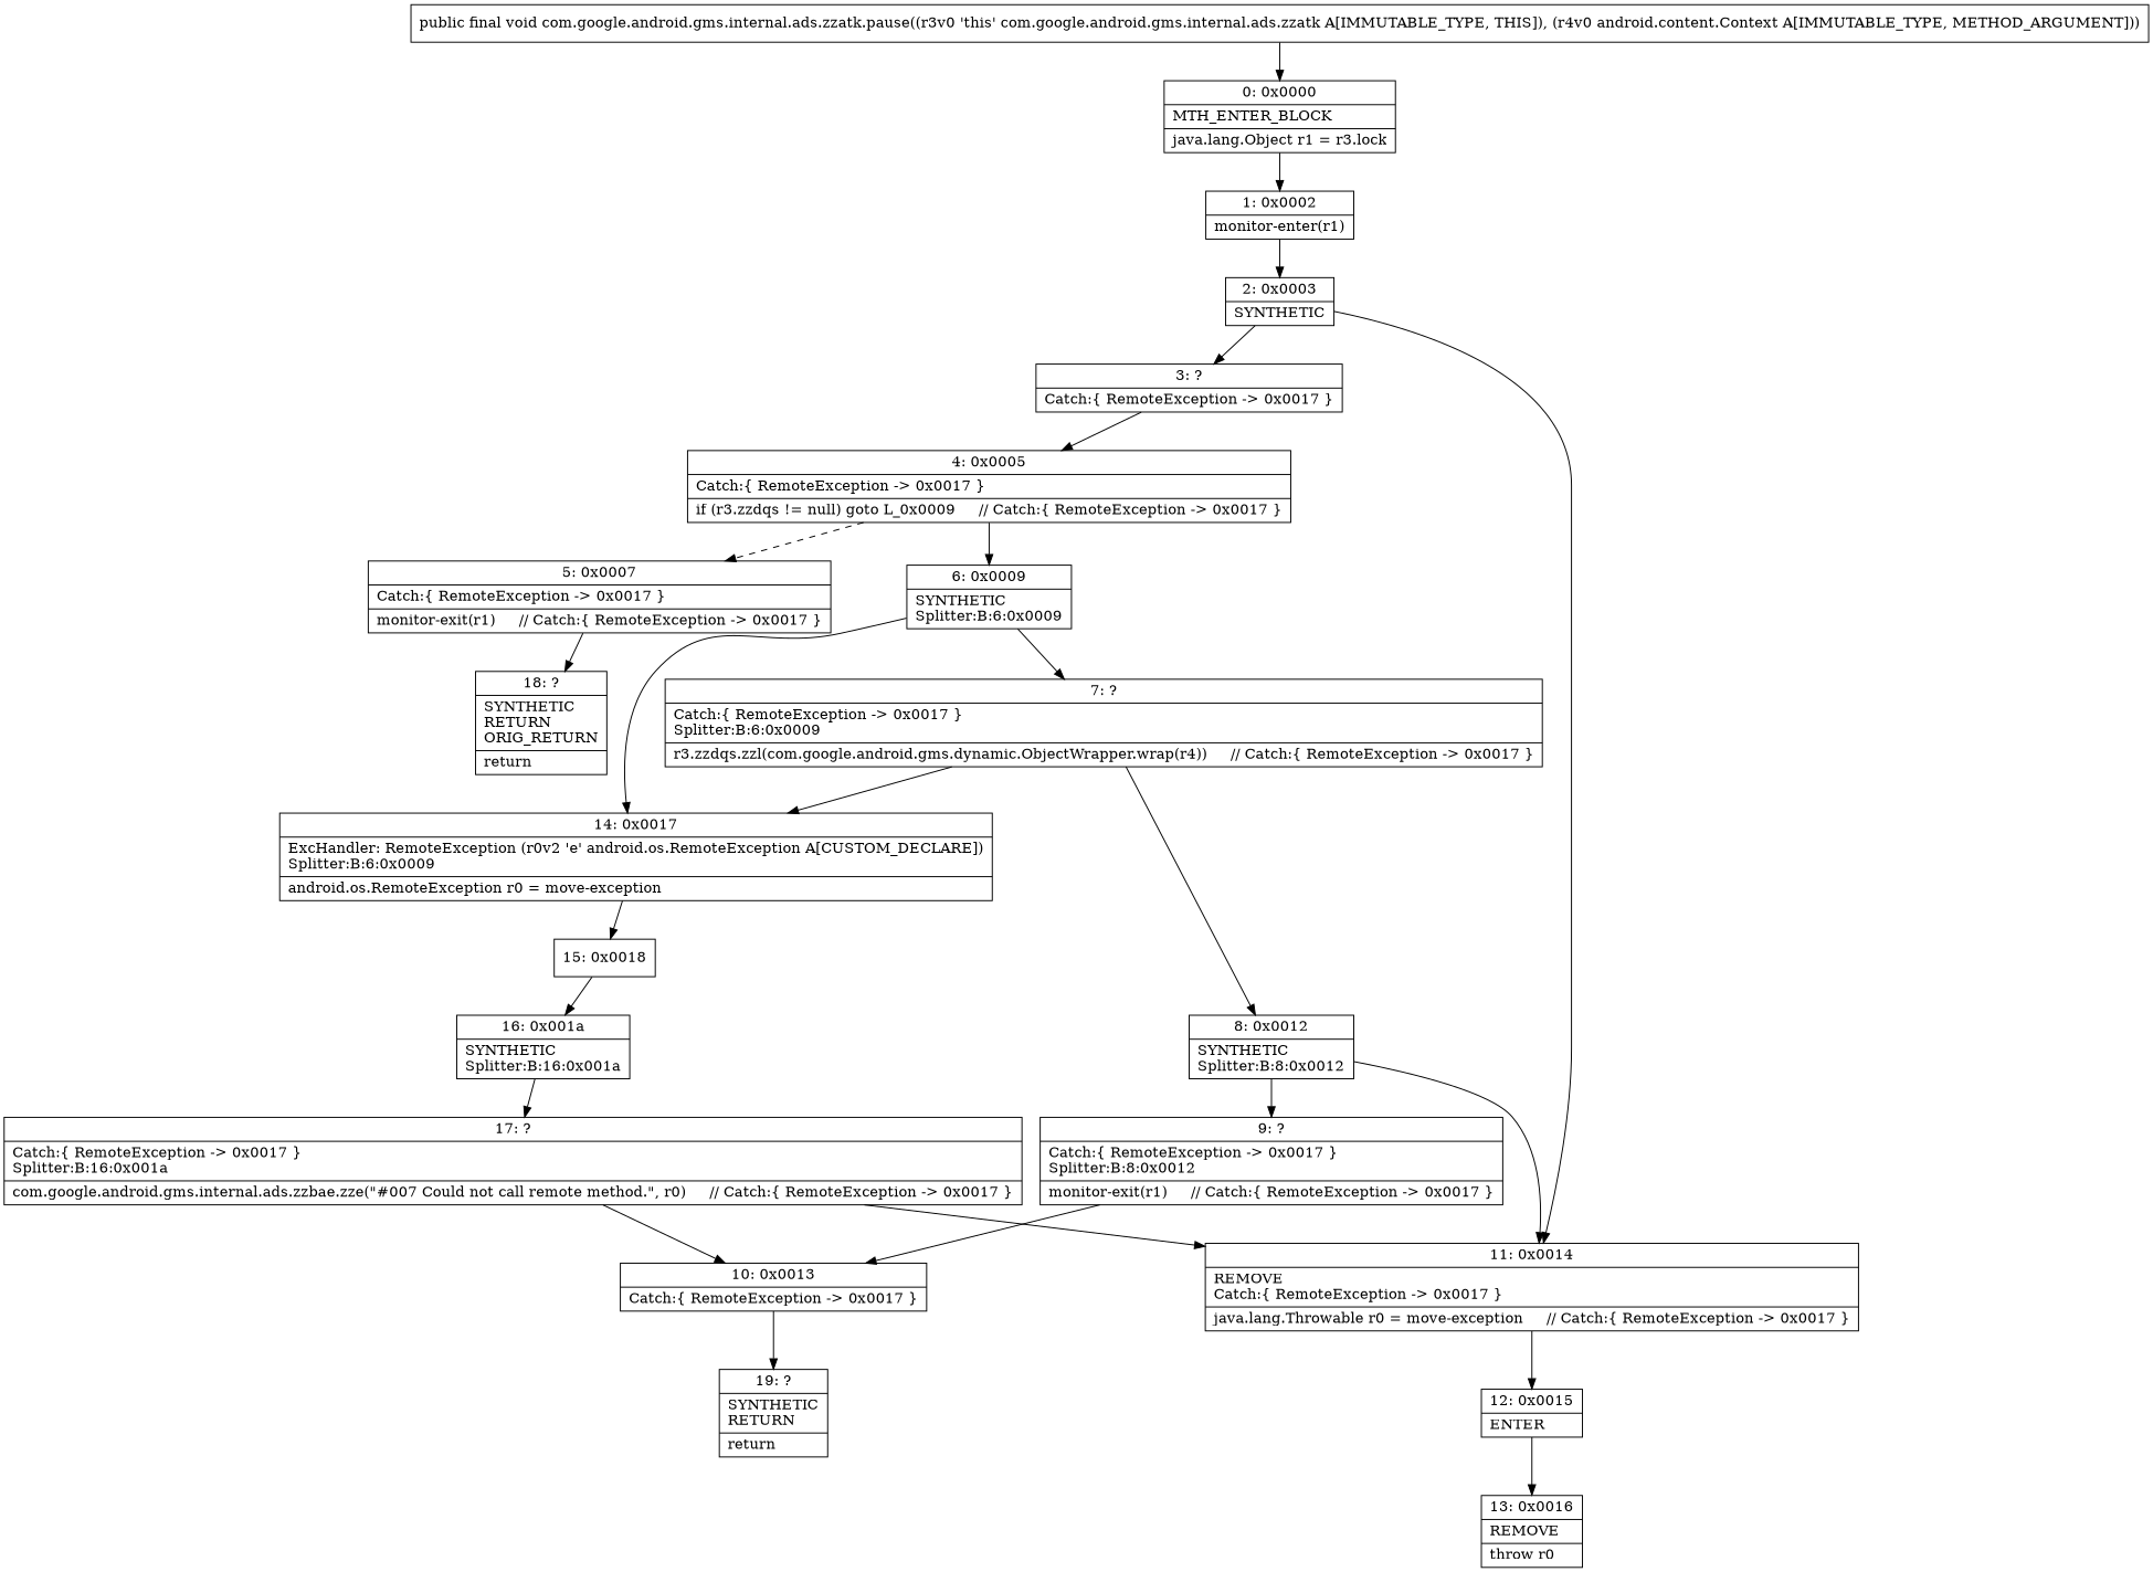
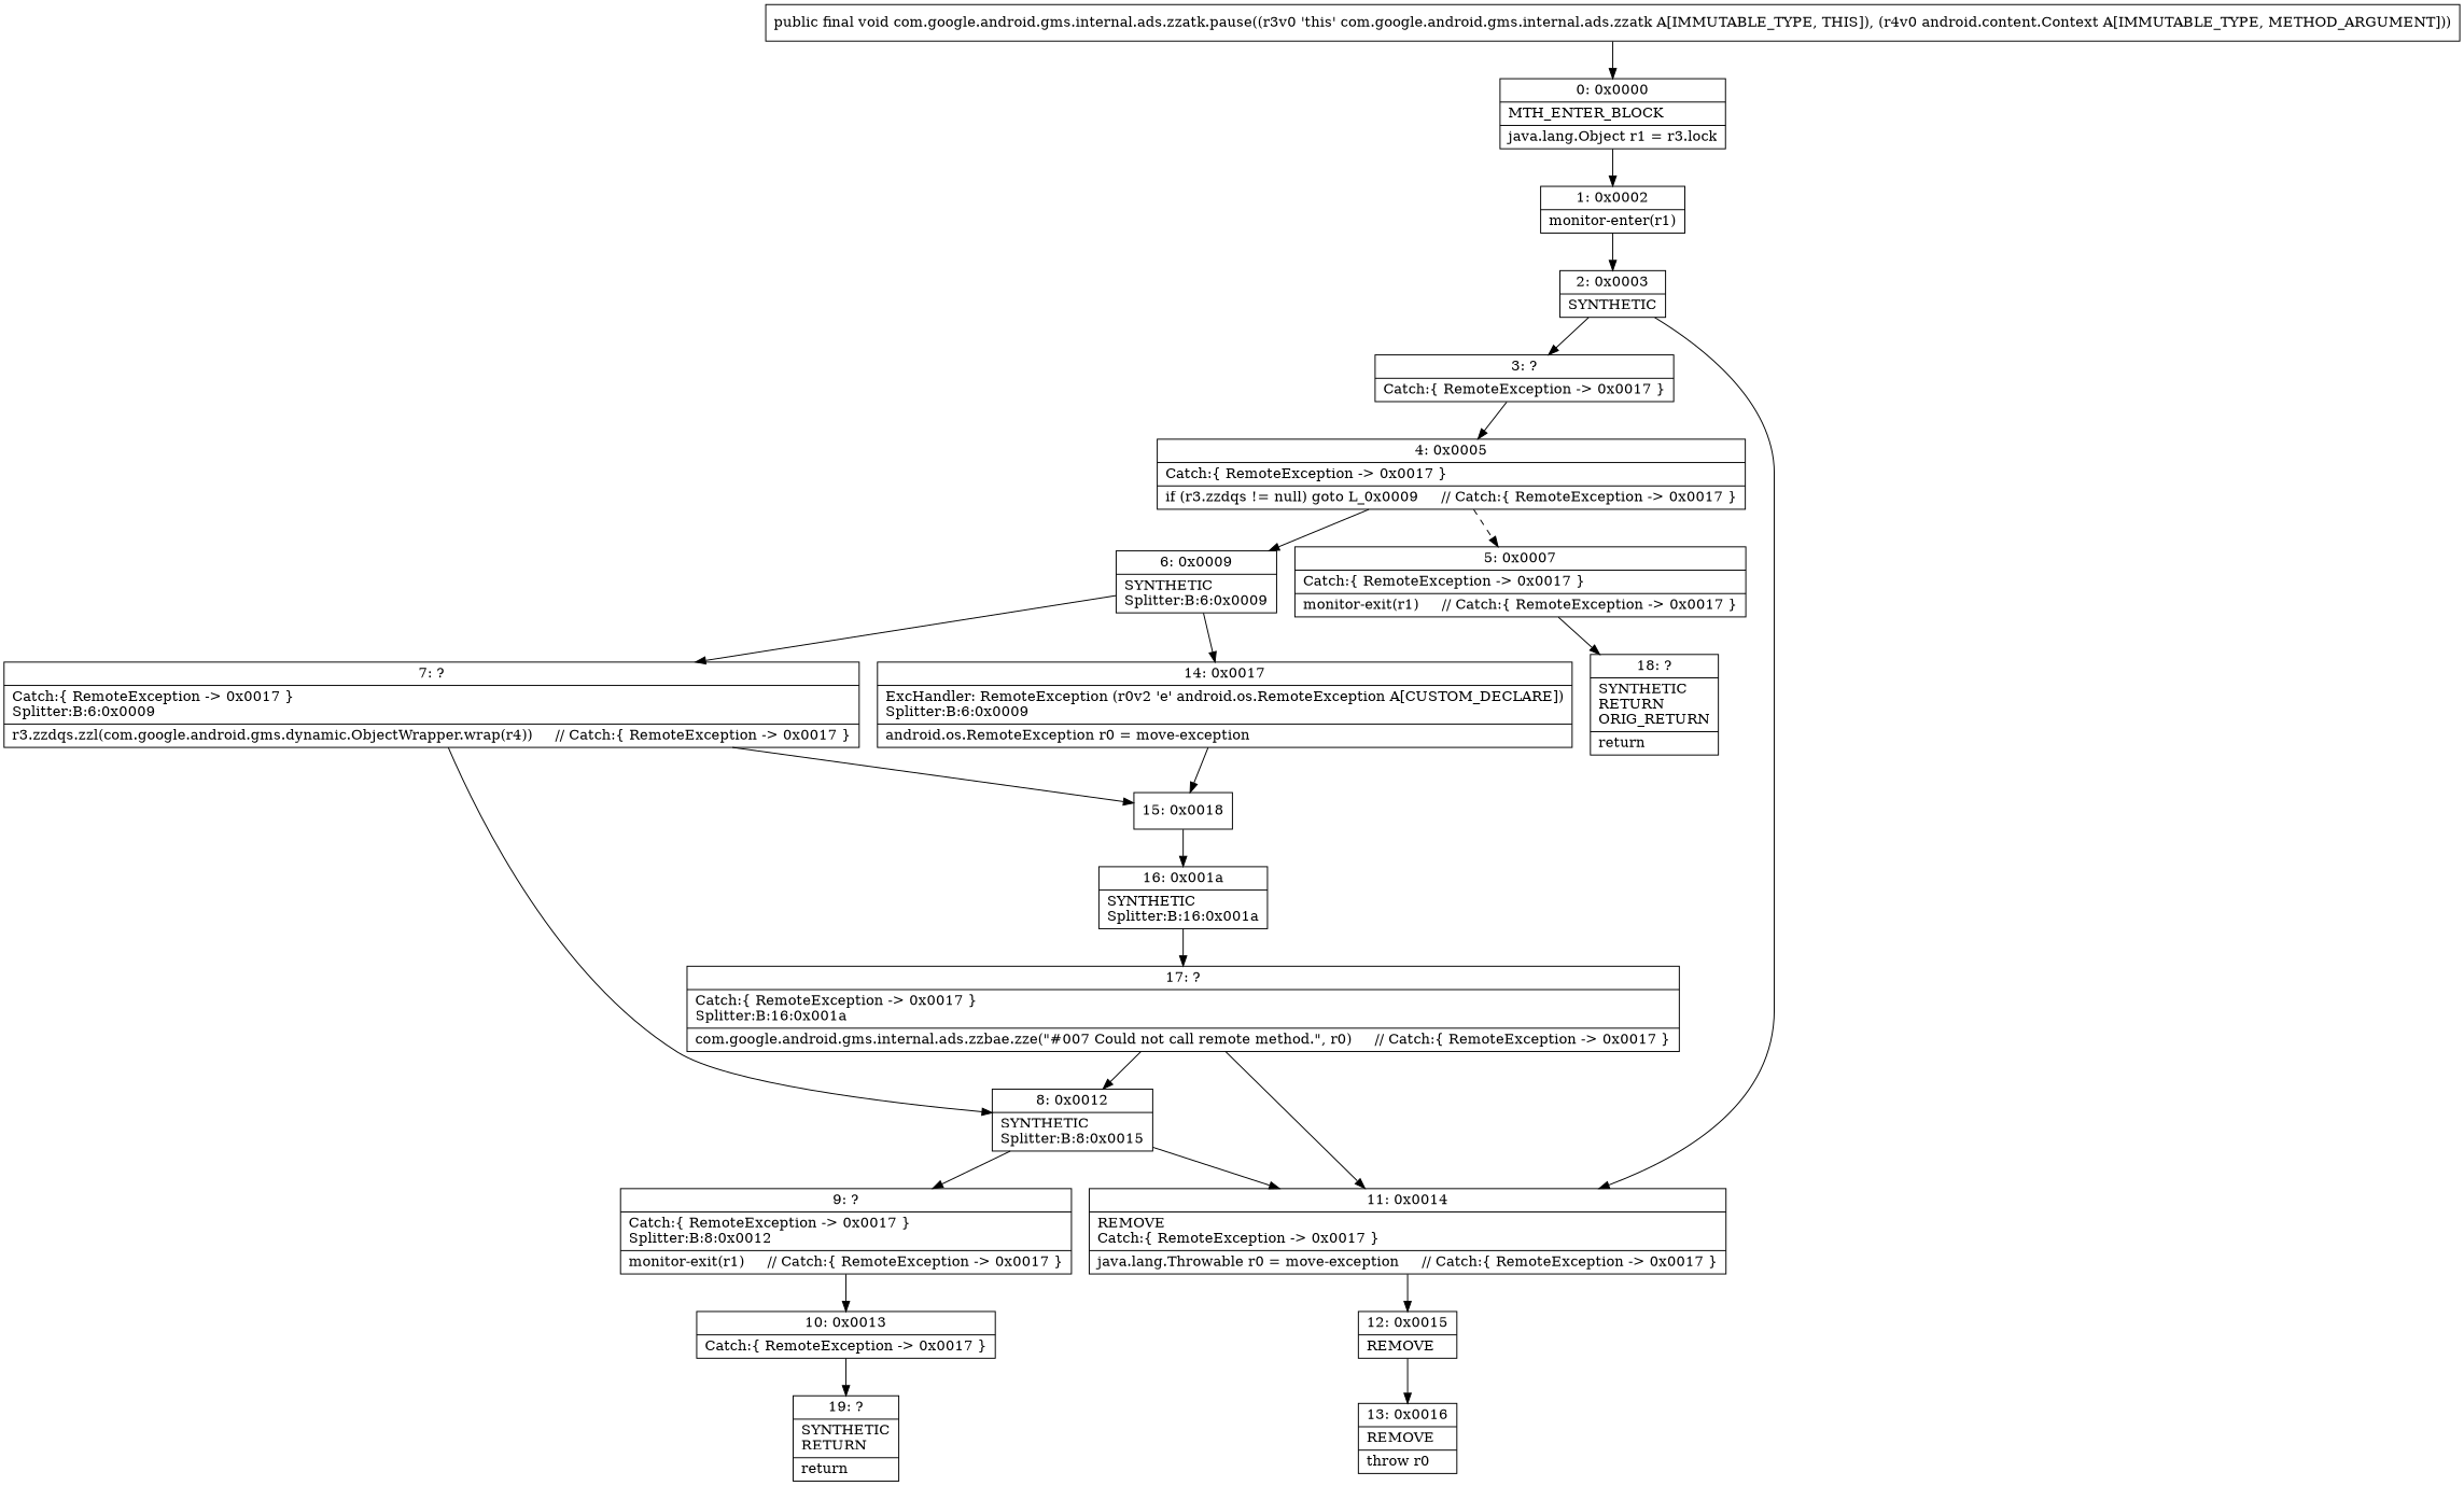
  digraph {
    node [shape=record]
    n1 [label="{0\:\ 0x0000|MTH_ENTER_BLOCK\l|java.lang.Object r1 = r3.lock\l}"]
    n2 [label="{1\:\ 0x0002|monitor\-enter(r1)\l}"]
    n3 [label="{2\:\ 0x0003|SYNTHETIC\l}"]
    n4 [label="{3\:\ ?|Catch:\{ RemoteException \-\> 0x0017 \}\l}"]
    n5 [label="{11\:\ 0x0014|REMOVE\lCatch:\{ RemoteException \-\> 0x0017 \}\l|java.lang.Throwable r0 = move\-exception     \/\/ Catch:\{ RemoteException \-\> 0x0017 \}\l}"]
    n6 [label="{4\:\ 0x0005|Catch:\{ RemoteException \-\> 0x0017 \}\l|if (r3.zzdqs != null) goto L_0x0009     \/\/ Catch:\{ RemoteException \-\> 0x0017 \}\l}"]
-   n7 [label="{12\:\ 0x0015|ENTER\l}"]
+   n7 [label="{12\:\ 0x0015|REMOVE\l}"]
    n8 [label="{5\:\ 0x0007|Catch:\{ RemoteException \-\> 0x0017 \}\l|monitor\-exit(r1)     \/\/ Catch:\{ RemoteException \-\> 0x0017 \}\l}"]
    n9 [label="{6\:\ 0x0009|SYNTHETIC\lSplitter:B:6:0x0009\l}"]
    n10 [label="{18\:\ ?|SYNTHETIC\lRETURN\lORIG_RETURN\l|return\l}"]
    n11 [label="{7\:\ ?|Catch:\{ RemoteException \-\> 0x0017 \}\lSplitter:B:6:0x0009\l|r3.zzdqs.zzl(com.google.android.gms.dynamic.ObjectWrapper.wrap(r4))     \/\/ Catch:\{ RemoteException \-\> 0x0017 \}\l}"]
    n12 [label="{14\:\ 0x0017|ExcHandler: RemoteException (r0v2 'e' android.os.RemoteException A[CUSTOM_DECLARE])\lSplitter:B:6:0x0009\l|android.os.RemoteException r0 = move\-exception\l}"]
-   n13 [label="{8\:\ 0x0012|SYNTHETIC\lSplitter:B:8:0x0012\l}"]
+   n13 [label="{8\:\ 0x0012|SYNTHETIC\lSplitter:B:8:0x0015\l}"]
    n14 [label="{15\:\ 0x0018}"]
    n15 [label="{9\:\ ?|Catch:\{ RemoteException \-\> 0x0017 \}\lSplitter:B:8:0x0012\l|monitor\-exit(r1)     \/\/ Catch:\{ RemoteException \-\> 0x0017 \}\l}"]
    n16 [label="{10\:\ 0x0013|Catch:\{ RemoteException \-\> 0x0017 \}\l}"]
    n17 [label="{19\:\ ?|SYNTHETIC\lRETURN\l|return\l}"]
    n18 [label="{13\:\ 0x0016|REMOVE\l|throw r0\l}"]
    n19 [label="{16\:\ 0x001a|SYNTHETIC\lSplitter:B:16:0x001a\l}"]
    n20 [label="{17\:\ ?|Catch:\{ RemoteException \-\> 0x0017 \}\lSplitter:B:16:0x001a\l|com.google.android.gms.internal.ads.zzbae.zze(\"#007 Could not call remote method.\", r0)     \/\/ Catch:\{ RemoteException \-\> 0x0017 \}\l}"]
    n21 [label="{public final void com.google.android.gms.internal.ads.zzatk.pause((r3v0 'this' com.google.android.gms.internal.ads.zzatk A[IMMUTABLE_TYPE, THIS]), (r4v0 android.content.Context A[IMMUTABLE_TYPE, METHOD_ARGUMENT])) }"]
    n1 -> n2
    n2 -> n3
    n3 -> n4
    n3 -> n5
    n4 -> n6
    n5 -> n7
    n6 -> n8 [style=dashed]
    n6 -> n9
    n7 -> n18
    n8 -> n10
    n9 -> n11
    n9 -> n12
-   n11 -> n12
+   n11 -> n14
    n11 -> n13
    n12 -> n14
    n13 -> n5
    n13 -> n15
    n14 -> n19
    n15 -> n16
    n16 -> n17
    n19 -> n20
    n20 -> n5
-   n20 -> n16
+   n20 -> n13
    n21 -> n1
  }
